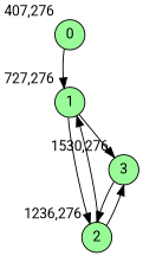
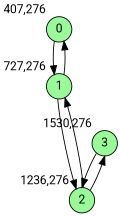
  digraph {
    bgcolor=white
    fontname=Roboto
    node [fillcolor=palegreen fixedsize=true fontname=Roboto shape=circle style=filled]
    edge [fontname=Roboto]
    0 [height=0.3 width=0.4 xlabel="407,276"]
    1 [height=0.3 width=0.4 xlabel="727,276"]
    2 [height=0.3 width=0.4 xlabel="1236,276"]
    3 [height=0.3 width=0.4 xlabel="1530,276"]
    0 -> 1
-   1 -> 3
+   1 -> 0
    1 -> 2
    2 -> 1
    2 -> 3
    3 -> 2
  }
